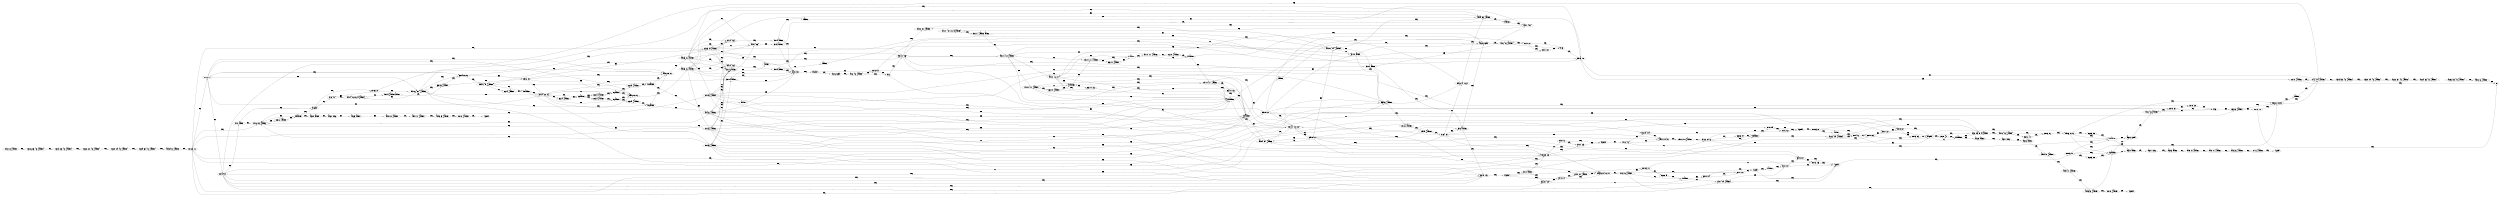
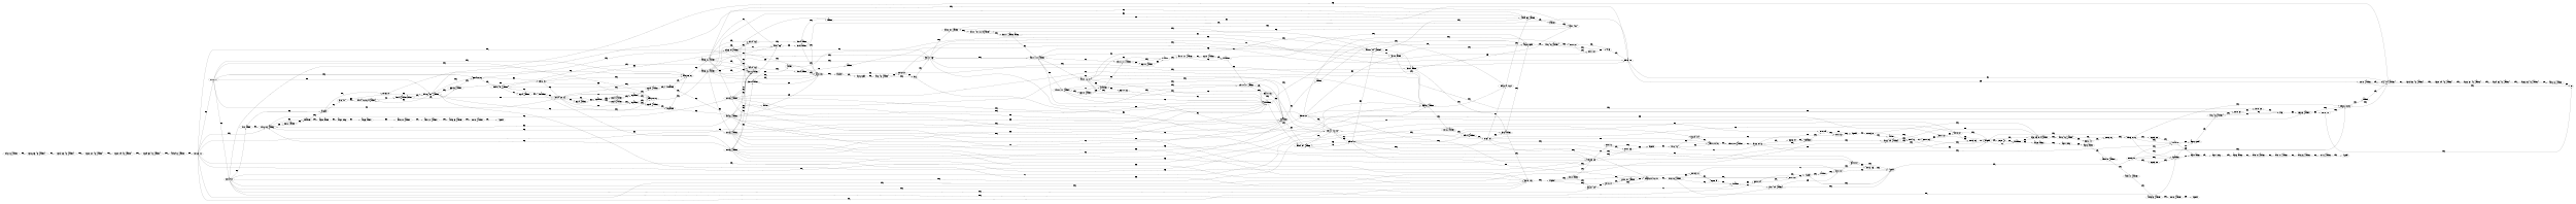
  digraph {
    rankdir=LR
    n1 [label="sub sp , sp , # address"]
    n2 [label="stp x26 , x25 , [ sp , # address ]"]
    n3 [label="stp x24 , x23 , [ sp , # address ]"]
    n4 [label="stp x22 , x21 , [ sp , # address ]"]
    n5 [label="stp x20 , x19 , [ sp , # address ]"]
    n6 [label="stp x29 , x30 , [ sp , # address ]"]
    n7 [label="add x29 , sp , # address"]
    n8 [label="mov w23 , w2"]
    n9 [label="mov x20 , x1"]
    n10 [label="sub w8 , w23 , # address"]
    n11 [label="cbz w23 , address"]
    n12 [label="cmp w23 , # address"]
    n13 [label="mov w0 , w23"]
    n14 [label="b.hs address"]
    n15 [label="sxtw x23 , w23"]
    n16 [label="b.lo address"]
    n17 [label="mov x19 , x0"]
    n18 [label="ldrb w26 , [ x20 ] , # address"]
    n19 [label="cinc x9 , x20 , eq"]
    n20 [label="ldrb w9 , [ x20 , x8 ]"]
    n21 [label="add x8 , x20 , x8"]
    n22 [label="add x8 , x20 , x8"]
    n23 [label="cmp w8 , # address"]
    n24 [label="b.hi address"]
    n25 [label="ldurb w9 , [ x9 , #- address ]"]
    n26 [label="ldrb w9 , [ x25 ]"]
    n27 [label="mov w8 , # address"]
    n28 [label="csel w8 , w9 , w8 , gt"]
    n29 [label="bl symbol"]
    n30 [label="adrp x8 , symbol"]
    n31 [label="add x11 , x24 , # address"]
    n32 [label="mov x0 , sp"]
    n33 [label="mov x1 , x23"]
    n34 [label="mov x3 , x23"]
    n35 [label="b address"]
    n36 [label="cbz w2 , address"]
    n37 [label="str w8 , [ x19 , # address ]"]
    n38 [label="ldrsw x9 , [ x19 ]"]
    n39 [label="ldrsw x9 , [ x19 ]"]
    n40 [label="ldr x25 , [ x19 , # address ]"]
    n41 [label="mov x0 , x19"]
    n42 [label="ldr x0 , [ x19 , # address ]"]
    n43 [label="mov x0 , x19"]
    n44 [label="ldrh w9 , [ x8 , x26 , lsl # address ]"]
    n45 [label="cmp w26 , # address"]
    n46 [label="cmp w26 , # address"]
    n47 [label="cset w8 , eq"]
    n48 [label="sub x25 , x9 , # address"]
    n49 [label="cmp w9 , # address"]
    n50 [label="b.gt address"]
    n51 [label="b.eq address"]
    n52 [label="b.eq address"]
    n53 [label="b.ne address"]
    n54 [label="b.eq address"]
    n55 [label="add x25 , x8 , # address"]
    n56 [label="add x25 , x8 , # address"]
    n57 [label="bl symbol"]
    n58 [label="ldp x29 , x30 , [ sp , # address ]"]
    n59 [label="mov w8 , w0"]
    n60 [label="b.le address"]
    n61 [label="add x10 , x24 , x8"]
    n62 [label="b.le address"]
    n63 [label="mov x4 , sp"]
    n64 [label="add x8 , x25 , x0 , lsl # address"]
    n65 [label="mov x0 , x25"]
    n66 [label="mov x1 , x22"]
    n67 [label="bl symbol"]
    n68 [label="mov x1 , x21"]
    n69 [label="bl symbol"]
    n70 [label="mov x1 , x22"]
    n71 [label="bl symbol"]
    n72 [label="ldr x8 , [ x0 ]"]
    n73 [label="mov x22 , x0"]
    n74 [label="ldr x11 , [ x22 ]"]
    n75 [label="adrp x0 , address"]
    n76 [label="tbnz w9 , # address , address"]
    n77 [label="and x12 , x10 , # address"]
    n78 [label="ldrh w11 , [ x11 , x12 , lsl # address ]"]
    n79 [label="cneg w8 , w23 , eq"]
    n80 [label="mov w0 , wzr"]
    n81 [label="adrp x1 , string"]
    n82 [label="adrp x3 , address"]
    n83 [label="mov x0 , x25"]
    n84 [label="ldrb w10 , [ x25 ]"]
    n85 [label="add x9 , x25 , # address"]
    n86 [label="ldrb w9 , [ x25 ]"]
    n87 [label="ldrb w9 , [ x25 ]"]
    n88 [label="cmp w9 , # address"]
    n89 [label="b.ne address"]
    n90 [label="cbnz w9 , address"]
    n91 [label="cbz w9 , address"]
    n92 [label="bl symbol"]
    n93 [label="mov x21 , x0"]
    n94 [label="cbz w10 , address"]
    n95 [label="and w11 , w10 , # address"]
    n96 [label="cbz w10 , address"]
    n97 [label="b address"]
    n98 [label="ldrb w10 , [ x9 ] , # address"]
    n99 [label="cbnz w9 , address"]
    n100 [label="cbnz w9 , address"]
    n101 [label="mov w23 , # address"]
    n102 [label="b address"]
    n103 [label="mov w8 , wzr"]
    n104 [label="add x0 , x0 , # address"]
    n105 [label="add x1 , x1 , # address"]
    n106 [label="add x3 , x3 , # address"]
    n107 [label="mov w2 , # address"]
    n108 [label="bl symbol"]
    n109 [label="cmp w9 , # address"]
    n110 [label="cmp w9 , # address"]
    n111 [label="cmp w9 , # address"]
    n112 [label="cmp w9 , # address"]
    n113 [label="mov w23 , # address"]
    n114 [label="mov w0 , # address"]
    n115 [label=ret]
    n116 [label="adrp x8 , symbol"]
    n117 [label="mov x20 , x0"]
    n118 [label="ldp x20 , x19 , [ sp , # address ]"]
    n119 [label="ldr x8 , [ x8 , # address ]"]
    n120 [label="blr x8"]
    n121 [label="mov x1 , x20"]
    n122 [label="mov x1 , x20"]
    n123 [label="blr x8"]
    n124 [label="blr x8"]
    n125 [label="mov x0 , x21"]
    n126 [label="strb w10 , [ x21 , x24 ]"]
    n127 [label="mov x1 , x21"]
    n128 [label="mov x0 , x21"]
    n129 [label="add w10 , w8 , w11"]
    n130 [label="sub w10 , w11 , # address"]
    n131 [label="sub w10 , w11 , # address"]
    n132 [label="sub w10 , w11 , # address"]
    n133 [label="sub w10 , w11 , # address"]
    n134 [label="cbz x24 , address"]
    n135 [label="mov x24 , x11"]
    n136 [label="mov x2 , x24"]
    n137 [label="mov x2 , x24"]
    n138 [label="bl symbol"]
    n139 [label="ldr x8 , [ x8 , # address ]"]
-   n140 [label="csel w9 , # address"]
+   n140 [label="mov w9 , # address"]
    n141 [label="mov w23 , # address"]
    n142 [label="mov x24 , xzr"]
    n143 [label="madd x8 , x24 , x8 , x10"]
    n144 [label="sub x10 , x10 , # address"]
    n145 [label="lsr x22 , x8 , # address"]
    n146 [label="mov w3 , w25"]
    n147 [label="b.ls address"]
    n148 [label="cmp w10 , w23"]
    n149 [label="tbnz w11 , # address , address"]
    n150 [label="b address"]
    n151 [label="b address"]
    n152 [label="mov w23 , # address"]
    n153 [label="cmp w10 , # address"]
    n154 [label="cmp w10 , # address"]
    n155 [label="b.ls address"]
    n156 [label="cmp w10 , # address"]
    n157 [label="b.hi address"]
    n158 [label="cmp w10 , w23"]
    n159 [label="b address"]
    n160 [label="cbz w0 , address"]
    n161 [label="mov w25 , w0"]
    n162 [label="orr x10 , xzr , # address"]
    n163 [label="cmp x22 , x9"]
    n164 [label="bl symbol"]
    n165 [label="ldr w8 , [ sp ]"]
    n166 [label="udiv x22 , x10 , x8"]
    n167 [label="cmp x22 , x9"]
    n168 [label="b.le address"]
    n169 [label="adrp x8 , symbol"]
    n170 [label="adrp x0 , address"]
    n171 [label="ldur x8 , [ x8 , #- address ]"]
    n172 [label="mov x25 , x0"]
    n173 [label="b.gt address"]
    n174 [label="mov x23 , x0"]
    n175 [label="b address"]
    n176 [label="sub x23 , x0 , x8"]
    n177 [label="cmp x0 , # 0"]
    n178 [label="b.le address"]
    n179 [label="b address"]
    n180 [label="adrp x0 , address"]
    n181 [label="adrp x1 , string"]
    n182 [label="adrp x3 , address"]
    n183 [label="add x0 , x0 , # address"]
    n184 [label="add x1 , x1 , # address"]
    n185 [label="add x3 , x3 , # address"]
    n186 [label="mov w2 , # address"]
    n187 [label="bl symbol"]
    n188 [label="cmp x8 , # 0"]
    n189 [label="cset w8 , eq"]
    n190 [label="cmp x23 , x22"]
    n191 [label="b address"]
    n192 [label="ldr x8 , [ x8 , # address ]"]
    n193 [label="adrp x1 , string"]
    n194 [label="adrp x3 , address"]
    n195 [label="add x0 , x0 , # address"]
    n196 [label="add x1 , x1 , # address"]
    n197 [label="add x3 , x3 , # address"]
    n198 [label="mov w2 , # address"]
    n199 [label="bl symbol"]
    n200 [label="cmp x23 , x22"]
    n201 [label="ldp x22 , x21 , [ sp , # address ]"]
    n202 [label="ldp x24 , x23 , [ sp , # address ]"]
    n203 [label="ldp x26 , x25 , [ sp , # address ]"]
    n204 [label="add sp , sp , # address"]
    n1 -> n2 [label=CFG]
    n2 -> n3 [label=CFG]
    n3 -> n4 [label=CFG]
    n4 -> n5 [label=CFG]
    n5 -> n6 [label=CFG]
    n6 -> n7 [label=CFG]
    n7 -> n8 [label=CFG]
    n8 -> n9 [label=CFG]
    n8 -> n10 [label=DFG]
    n8 -> n11 [label=DFG]
    n8 -> n12 [label=DFG]
    n8 -> n13 [label=DFG]
    n8 -> n14 [label=DFG]
    n8 -> n15 [label=DFG]
    n8 -> n16 [label=DFG]
    n9 -> n17 [label=CFG]
    n9 -> n18 [label=DFG]
    n9 -> n19 [label=DFG]
    n9 -> n20 [label=DFG]
    n9 -> n21 [label=DFG]
    n9 -> n22 [label=DFG]
    n10 -> n23 [label=CFG]
    n10 -> n24 [label=DFG]
    n11 -> n25 [label=CFG]
    n11 -> n26 [label=CFG]
    n12 -> n27 [label=CFG]
    n12 -> n28 [label=DFG]
    n13 -> n29 [label=DFG]
    n14 -> n30 [label=CFG]
    n14 -> n31 [label=CFG]
    n15 -> n32 [label=CFG]
    n15 -> n33 [label=DFG]
    n15 -> n34 [label=DFG]
    n16 -> n31 [label=CFG]
    n16 -> n35 [label=CFG]
    n17 -> n36 [label=CFG]
    n17 -> n37 [label=DFG]
    n17 -> n38 [label=DFG]
    n17 -> n39 [label=DFG]
    n17 -> n40 [label=DFG]
    n17 -> n41 [label=DFG]
    n17 -> n42 [label=DFG]
    n17 -> n43 [label=DFG]
    n18 -> n19 [label=DFG]
    n18 -> n20 [label=DFG]
    n18 -> n21 [label=DFG]
    n18 -> n22 [label=DFG]
    n18 -> n44 [label=DFG]
    n18 -> n45 [label=DFG]
    n18 -> n46 [label=DFG]
    n19 -> n25 [label=DFG]
    n19 -> n47 [label=CFG]
    n19 -> n48 [label=DFG]
    n20 -> n49 [label=CFG]
    n20 -> n50 [label=DFG]
    n20 -> n51 [label=DFG]
    n20 -> n52 [label=DFG]
    n20 -> n53 [label=DFG]
    n20 -> n54 [label=DFG]
    n21 -> n55 [label=DFG]
    n22 -> n56 [label=DFG]
    n23 -> n24 [label=CFG]
    n24 -> n57 [label=CFG]
    n24 -> n75 [label=CFG]
    n25 -> n88 [label=CFG]
    n25 -> n89 [label=DFG]
    n25 -> n90 [label=DFG]
    n26 -> n91 [label=DFG]
    n27 -> n140 [label=CFG]
    n28 -> n85 [label=CFG]
    n28 -> n129 [label=DFG]
    n29 -> n59 [label=DFG]
    n29 -> n160 [label=DFG]
    n29 -> n161 [label=DFG]
    n30 -> n139 [label=CFG]
    n31 -> n126 [label=CFG]
    n31 -> n135 [label=DFG]
    n32 -> n33 [label=CFG]
    n32 -> n164 [label=DFG]
    n33 -> n164 [label=DFG]
    n34 -> n138 [label=DFG]
    n35 -> n30 [label=CFG]
    n36 -> n10 [label=CFG]
    n36 -> n57 [label=CFG]
    n37 -> n58 [label=CFG]
    n38 -> n59 [label=CFG]
    n38 -> n60 [label=DFG]
    n39 -> n61 [label=CFG]
    n39 -> n62 [label=DFG]
    n40 -> n63 [label=CFG]
    n40 -> n64 [label=DFG]
    n40 -> n65 [label=DFG]
    n41 -> n66 [label=CFG]
    n41 -> n67 [label=DFG]
    n42 -> n68 [label=CFG]
    n42 -> n69 [label=DFG]
    n43 -> n70 [label=CFG]
    n43 -> n71 [label=DFG]
    n44 -> n76 [label=DFG]
    n45 -> n19 [label=CFG]
    n45 -> n47 [label=DFG]
    n46 -> n79 [label=DFG]
    n46 -> n80 [label=CFG]
    n47 -> n20 [label=DFG]
    n47 -> n21 [label=DFG]
    n47 -> n22 [label=DFG]
    n47 -> n48 [label=CFG]
    n48 -> n11 [label=CFG]
    n48 -> n26 [label=DFG]
    n48 -> n83 [label=DFG]
    n48 -> n84 [label=DFG]
    n48 -> n85 [label=CFG]
    n48 -> n86 [label=DFG]
    n48 -> n87 [label=DFG]
    n49 -> n50 [label=CFG]
    n50 -> n109 [label=CFG]
    n50 -> n110 [label=CFG]
    n51 -> n21 [label=CFG]
    n51 -> n111 [label=CFG]
    n52 -> n21 [label=CFG]
    n52 -> n112 [label=CFG]
    n53 -> n22 [label=CFG]
    n53 -> n113 [label=CFG]
    n54 -> n22 [label=CFG]
    n54 -> n113 [label=CFG]
    n55 -> n26 [label=DFG]
    n55 -> n83 [label=DFG]
    n55 -> n84 [label=DFG]
    n55 -> n85 [label=DFG]
    n55 -> n86 [label=DFG]
    n55 -> n87 [label=DFG]
    n55 -> n141 [label=CFG]
    n56 -> n26 [label=DFG]
    n56 -> n83 [label=DFG]
    n56 -> n84 [label=DFG]
    n56 -> n85 [label=DFG]
    n56 -> n86 [label=DFG]
    n56 -> n87 [label=DFG]
    n56 -> n152 [label=CFG]
    n57 -> n72 [label=DFG]
    n57 -> n73 [label=DFG]
    n58 -> n118 [label=CFG]
    n59 -> n143 [label=DFG]
    n59 -> n162 [label=CFG]
    n60 -> n42 [label=CFG]
    n60 -> n43 [label=CFG]
    n61 -> n144 [label=DFG]
    n62 -> n40 [label=CFG]
    n62 -> n41 [label=CFG]
    n63 -> n65 [label=CFG]
    n63 -> n138 [label=DFG]
    n64 -> n171 [label=DFG]
    n65 -> n127 [label=CFG]
    n65 -> n138 [label=DFG]
    n66 -> n67 [label=DFG]
    n67 -> n172 [label=DFG]
    n68 -> n69 [label=DFG]
    n68 -> n136 [label=CFG]
    n69 -> n174 [label=DFG]
    n70 -> n71 [label=DFG]
    n71 -> n69 [label=DFG]
    n71 -> n175 [label=CFG]
    n72 -> n44 [label=DFG]
    n72 -> n73 [label=CFG]
    n73 -> n18 [label=CFG]
    n73 -> n74 [label=DFG]
    n74 -> n77 [label=CFG]
    n74 -> n78 [label=DFG]
    n75 -> n81 [label=CFG]
+   n76 -> n18 [label=CFG]
    n76 -> n45 [label=CFG]
+   n77 -> n78 [label=DFG]
    n78 -> n149 [label=DFG]
    n79 -> n37 [label=DFG]
    n79 -> n191 [label=CFG]
    n80 -> n79 [label=CFG]
    n80 -> n115 [label=DFG]
    n81 -> n82 [label=CFG]
    n82 -> n104 [label=CFG]
    n83 -> n92 [label=DFG]
    n84 -> n77 [label=DFG]
    n84 -> n93 [label=CFG]
    n84 -> n94 [label=DFG]
    n84 -> n95 [label=DFG]
    n84 -> n96 [label=DFG]
    n85 -> n97 [label=CFG]
    n85 -> n98 [label=DFG]
    n86 -> n99 [label=DFG]
    n87 -> n100 [label=DFG]
    n88 -> n89 [label=CFG]
    n89 -> n20 [label=CFG]
    n89 -> n101 [label=CFG]
    n90 -> n83 [label=CFG]
    n90 -> n102 [label=CFG]
    n91 -> n83 [label=CFG]
    n91 -> n103 [label=CFG]
    n92 -> n116 [label=CFG]
    n92 -> n117 [label=DFG]
    n93 -> n68 [label=DFG]
    n93 -> n94 [label=CFG]
    n93 -> n125 [label=DFG]
    n93 -> n126 [label=DFG]
    n93 -> n127 [label=DFG]
    n93 -> n128 [label=DFG]
    n94 -> n12 [label=CFG]
    n94 -> n30 [label=CFG]
    n95 -> n129 [label=DFG]
    n95 -> n130 [label=DFG]
    n95 -> n131 [label=DFG]
    n95 -> n132 [label=DFG]
    n95 -> n133 [label=DFG]
    n96 -> n74 [label=CFG]
    n96 -> n134 [label=CFG]
    n97 -> n74 [label=CFG]
    n98 -> n77 [label=DFG]
    n98 -> n94 [label=DFG]
    n98 -> n95 [label=DFG]
    n98 -> n96 [label=DFG]
    n99 -> n83 [label=CFG]
    n99 -> n150 [label=CFG]
    n100 -> n83 [label=CFG]
    n100 -> n159 [label=CFG]
    n101 -> n10 [label=DFG]
    n101 -> n11 [label=DFG]
    n101 -> n12 [label=DFG]
    n101 -> n13 [label=DFG]
    n101 -> n14 [label=DFG]
    n101 -> n15 [label=DFG]
    n101 -> n16 [label=DFG]
    n101 -> n90 [label=CFG]
    n102 -> n103 [label=CFG]
    n103 -> n37 [label=DFG]
    n103 -> n114 [label=CFG]
    n104 -> n105 [label=CFG]
    n105 -> n106 [label=CFG]
    n106 -> n107 [label=CFG]
    n107 -> n108 [label=CFG]
    n109 -> n51 [label=CFG]
    n110 -> n52 [label=CFG]
    n111 -> n53 [label=CFG]
    n112 -> n54 [label=CFG]
    n113 -> n10 [label=DFG]
    n113 -> n11 [label=DFG]
    n113 -> n12 [label=DFG]
    n113 -> n13 [label=DFG]
    n113 -> n14 [label=DFG]
    n113 -> n15 [label=DFG]
    n113 -> n16 [label=DFG]
    n113 -> n151 [label=CFG]
    n114 -> n37 [label=CFG]
    n114 -> n115 [label=DFG]
    n116 -> n119 [label=CFG]
    n117 -> n120 [label=CFG]
    n117 -> n121 [label=DFG]
    n117 -> n122 [label=DFG]
    n118 -> n201 [label=CFG]
    n119 -> n117 [label=CFG]
    n119 -> n120 [label=DFG]
    n120 -> n84 [label=CFG]
    n120 -> n93 [label=DFG]
    n121 -> n123 [label=DFG]
    n122 -> n124 [label=DFG]
    n123 -> n103 [label=CFG]
    n124 -> n46 [label=CFG]
    n125 -> n121 [label=CFG]
    n125 -> n123 [label=DFG]
    n126 -> n135 [label=CFG]
    n127 -> n137 [label=CFG]
    n127 -> n138 [label=DFG]
    n128 -> n122 [label=CFG]
    n128 -> n124 [label=DFG]
    n129 -> n14 [label=DFG]
    n129 -> n16 [label=DFG]
    n129 -> n126 [label=DFG]
    n129 -> n147 [label=DFG]
    n129 -> n148 [label=CFG]
    n130 -> n14 [label=DFG]
    n130 -> n16 [label=DFG]
    n130 -> n126 [label=DFG]
    n130 -> n147 [label=DFG]
    n130 -> n153 [label=CFG]
    n131 -> n154 [label=CFG]
    n131 -> n155 [label=DFG]
    n132 -> n156 [label=CFG]
    n132 -> n157 [label=DFG]
    n133 -> n14 [label=DFG]
    n133 -> n16 [label=DFG]
    n133 -> n126 [label=DFG]
    n133 -> n147 [label=DFG]
    n133 -> n158 [label=CFG]
    n134 -> n13 [label=CFG]
    n134 -> n30 [label=CFG]
    n135 -> n31 [label=DFG]
    n135 -> n61 [label=DFG]
    n135 -> n98 [label=CFG]
    n135 -> n126 [label=DFG]
    n135 -> n134 [label=DFG]
    n135 -> n136 [label=DFG]
    n135 -> n137 [label=DFG]
    n135 -> n143 [label=DFG]
    n136 -> n69 [label=DFG]
    n136 -> n146 [label=CFG]
    n137 -> n34 [label=CFG]
    n137 -> n138 [label=DFG]
    n138 -> n64 [label=DFG]
    n138 -> n176 [label=DFG]
    n138 -> n177 [label=CFG]
    n138 -> n178 [label=DFG]
    n139 -> n123 [label=DFG]
    n139 -> n125 [label=CFG]
    n140 -> n142 [label=CFG]
    n141 -> n10 [label=DFG]
    n141 -> n11 [label=DFG]
    n141 -> n12 [label=DFG]
    n141 -> n13 [label=DFG]
    n141 -> n14 [label=DFG]
    n141 -> n15 [label=DFG]
    n141 -> n16 [label=DFG]
    n141 -> n86 [label=CFG]
    n142 -> n28 [label=CFG]
    n142 -> n31 [label=DFG]
    n142 -> n61 [label=DFG]
    n142 -> n126 [label=DFG]
    n142 -> n134 [label=DFG]
    n142 -> n136 [label=DFG]
    n142 -> n137 [label=DFG]
    n142 -> n143 [label=DFG]
    n143 -> n145 [label=DFG]
    n144 -> n166 [label=DFG]
    n145 -> n60 [label=DFG]
    n145 -> n70 [label=DFG]
    n145 -> n161 [label=CFG]
    n145 -> n173 [label=DFG]
    n146 -> n69 [label=DFG]
    n147 -> n131 [label=CFG]
    n147 -> n148 [label=CFG]
    n148 -> n14 [label=CFG]
    n149 -> n95 [label=CFG]
    n149 -> n98 [label=CFG]
    n150 -> n103 [label=CFG]
    n151 -> n83 [label=CFG]
    n152 -> n10 [label=DFG]
    n152 -> n11 [label=DFG]
    n152 -> n12 [label=DFG]
    n152 -> n13 [label=DFG]
    n152 -> n14 [label=DFG]
    n152 -> n15 [label=DFG]
    n152 -> n16 [label=DFG]
    n152 -> n87 [label=CFG]
    n153 -> n147 [label=CFG]
    n154 -> n155 [label=CFG]
    n155 -> n129 [label=CFG]
    n155 -> n132 [label=CFG]
    n156 -> n157 [label=CFG]
    n157 -> n30 [label=CFG]
    n157 -> n133 [label=CFG]
    n158 -> n16 [label=CFG]
    n159 -> n103 [label=CFG]
    n160 -> n15 [label=CFG]
    n160 -> n38 [label=CFG]
    n161 -> n146 [label=DFG]
    n161 -> n163 [label=CFG]
    n162 -> n143 [label=CFG]
    n163 -> n60 [label=CFG]
    n164 -> n165 [label=CFG]
    n165 -> n39 [label=CFG]
    n165 -> n61 [label=DFG]
    n165 -> n166 [label=DFG]
    n166 -> n62 [label=DFG]
    n166 -> n66 [label=DFG]
    n166 -> n167 [label=CFG]
    n166 -> n168 [label=DFG]
    n167 -> n62 [label=CFG]
    n168 -> n169 [label=CFG]
    n168 -> n170 [label=CFG]
    n169 -> n192 [label=CFG]
    n170 -> n193 [label=CFG]
    n171 -> n188 [label=CFG]
    n171 -> n189 [label=DFG]
    n172 -> n64 [label=DFG]
    n172 -> n65 [label=DFG]
    n172 -> n179 [label=CFG]
    n173 -> n169 [label=CFG]
    n173 -> n170 [label=CFG]
    n174 -> n79 [label=DFG]
    n174 -> n168 [label=DFG]
    n174 -> n173 [label=DFG]
    n174 -> n200 [label=CFG]
    n175 -> n68 [label=CFG]
    n176 -> n79 [label=DFG]
    n176 -> n168 [label=DFG]
    n176 -> n173 [label=DFG]
    n176 -> n190 [label=CFG]
    n177 -> n178 [label=CFG]
    n178 -> n64 [label=CFG]
    n178 -> n180 [label=CFG]
    n179 -> n63 [label=CFG]
    n180 -> n181 [label=CFG]
    n181 -> n182 [label=CFG]
    n182 -> n183 [label=CFG]
    n183 -> n184 [label=CFG]
    n184 -> n185 [label=CFG]
    n185 -> n186 [label=CFG]
    n186 -> n187 [label=CFG]
    n188 -> n189 [label=CFG]
    n189 -> n176 [label=DFG]
    n190 -> n168 [label=CFG]
    n191 -> n37 [label=CFG]
    n192 -> n124 [label=DFG]
    n192 -> n128 [label=CFG]
    n193 -> n194 [label=CFG]
    n194 -> n195 [label=CFG]
    n195 -> n196 [label=CFG]
    n196 -> n197 [label=CFG]
    n197 -> n198 [label=CFG]
    n198 -> n199 [label=CFG]
    n200 -> n173 [label=CFG]
    n201 -> n202 [label=CFG]
+   n202 -> n203 [label=CFG]
    n203 -> n204 [label=CFG]
    n204 -> n115 [label=CFG]
  }
